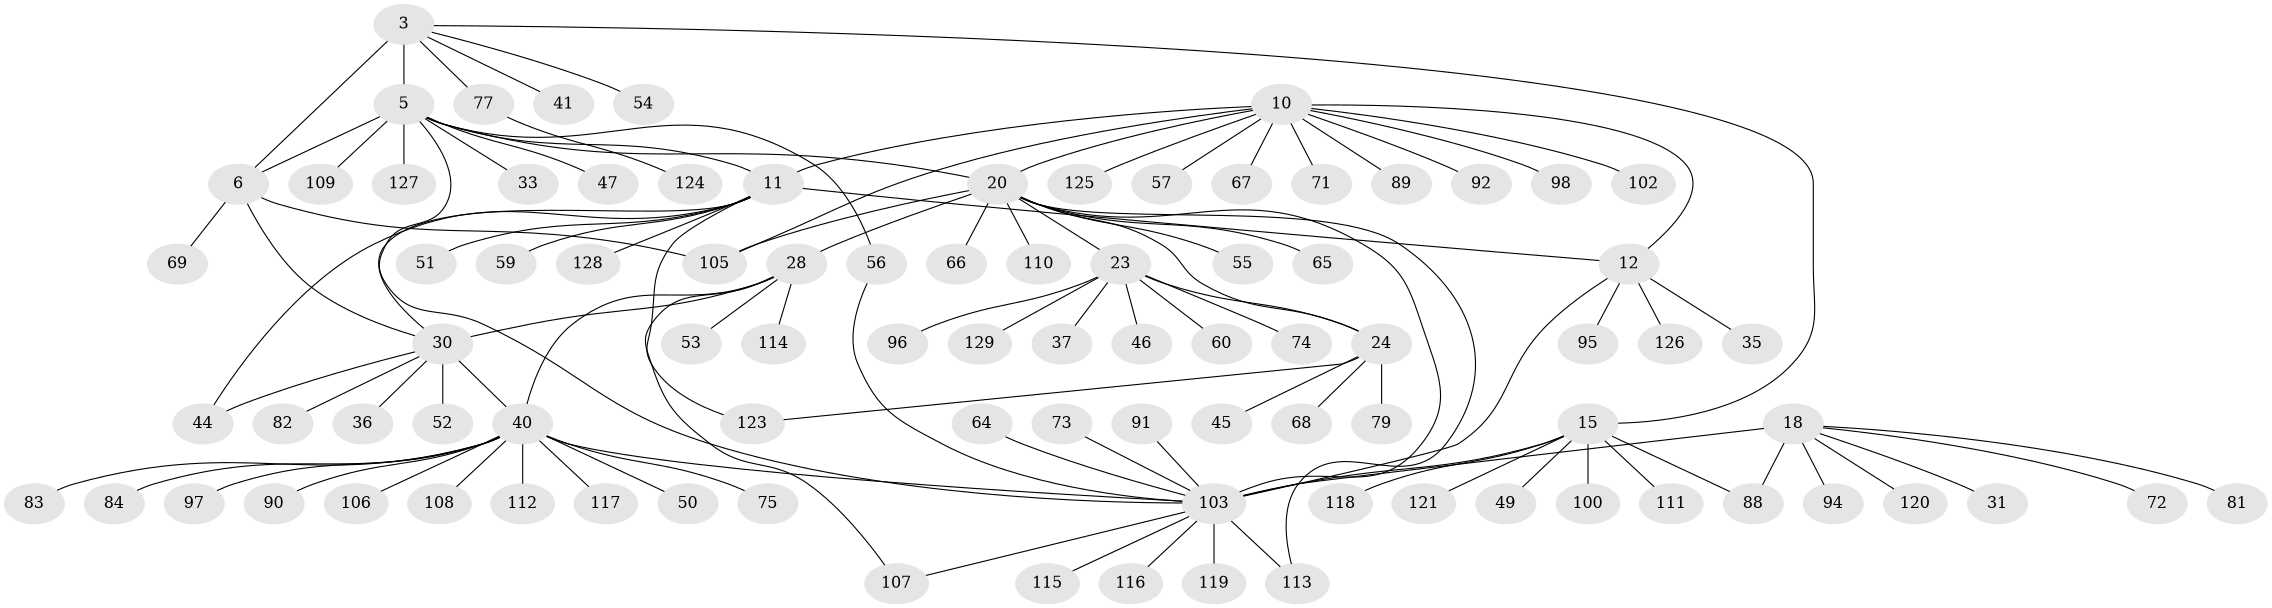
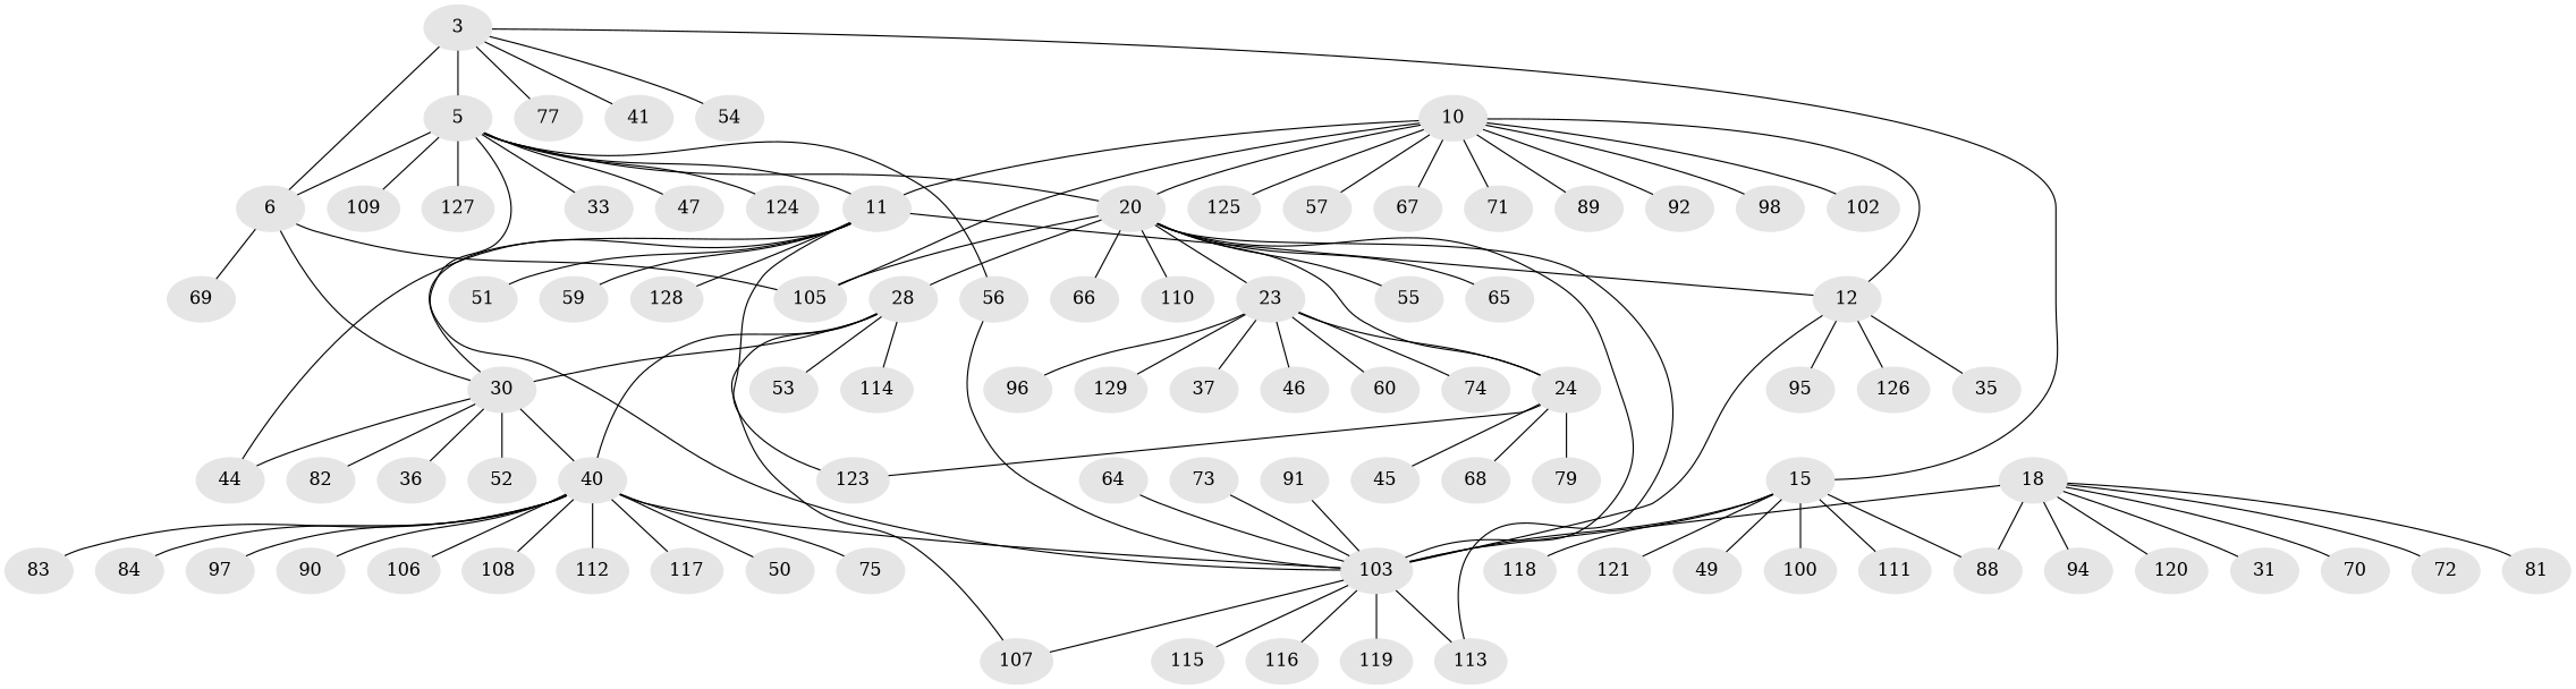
  graph {
    node [color=gray90 style=filled]
    3 [super="+1"]
    5 [super="+2"]
    6 [super="+4"]
    15 [super="+14"]
    41
    54
    77
    11 [super="+8"]
    20 [super="+19"]
    33
    47
    56
    103 [super="+58+16"]
    109 [super="+86+93"]
    124 [super="+101"]
    127 [super="+76"]
    69
    30 [super="+29"]
    105 [super="+87"]
    49
    100 [super="+62"]
    111
    118
    121
    88
    12 [super="+9"]
    44
    51
    59
    123
    128
    23 [super="+22"]
    24 [super="+21"]
    28 [super="+26"]
    55
    65
    66
    110 [super="+104"]
    113 [super="+61"]
    107 [super="+99"]
    115
    116
    119
    40 [super="+27"]
    36
    52
    82
    10 [super="+7"]
    57
    67
    71
    89
    92
    98
    102
    125 [super="+43+122"]
    n57 [label=35]
    95
    126 [super="+42"]
    18 [super="+17"]
    31
+   70
    72
    81 [super="+80"]
    94
    120
    37
    46
    60
    74
    96
    129
    45
    68
    79
    53
    114
    50
    75
    83
    84
    90
    97
    106
    108
    112
    117
    64
    73 [super="+32"]
    91
    3 -- 5 [weight=4]
    3 -- 6 [weight=4]
    3 -- 15
    3 -- 41
    3 -- 54
    3 -- 77
    5 -- 6 [weight=4]
    5 -- 11
    5 -- 20
    5 -- 33
    5 -- 47
    5 -- 56
    5 -- 103
    5 -- 109
-   77 -- 124
+   5 -- 124
    5 -- 127
    6 -- 69
    6 -- 30
    6 -- 105
    15 -- 103 [weight=4]
    15 -- 49
    15 -- 100
    15 -- 111
    15 -- 118
    15 -- 121
    15 -- 88 [weight=4]
    11 -- 30
    11 -- 12 [weight=4]
    11 -- 44
    11 -- 51
    11 -- 59
    11 -- 123
    11 -- 128
    20 -- 103
    20 -- 105
    20 -- 23 [weight=4]
    20 -- 24 [weight=4]
    20 -- 28
    20 -- 55
    20 -- 65
    20 -- 66
    20 -- 110
    20 -- 113
    56 -- 103
    103 -- 113
    103 -- 107
    103 -- 115
    103 -- 116
    103 -- 119
    30 -- 44
    30 -- 40 [weight=4]
    30 -- 36
    30 -- 52
    30 -- 82
    12 -- 103
    12 -- n57
    12 -- 95
    12 -- 126
    23 -- 24 [weight=4]
    23 -- 37
    23 -- 46
    23 -- 60
    23 -- 74
    23 -- 96
    23 -- 129
    24 -- 123
    24 -- 45
    24 -- 68
    24 -- 79
    28 -- 30 [weight=4]
    28 -- 107
    28 -- 40 [weight=4]
    28 -- 53
    28 -- 114
    40 -- 103 [weight=2]
    40 -- 50
    40 -- 75
    40 -- 83
    40 -- 84
    40 -- 90
    40 -- 97
    40 -- 106
    40 -- 108
    40 -- 112
    40 -- 117
    10 -- 11 [weight=4]
    10 -- 20
    10 -- 105
    10 -- 12 [weight=4]
    10 -- 57
    10 -- 67
    10 -- 71
    10 -- 89
    10 -- 92
    10 -- 98
    10 -- 102
    10 -- 125
    18 -- 103 [weight=5]
    18 -- 88
    18 -- 31
+   18 -- 70
    18 -- 72
    18 -- 81
    18 -- 94
    18 -- 120
    64 -- 103
    73 -- 103
    91 -- 103
  }
